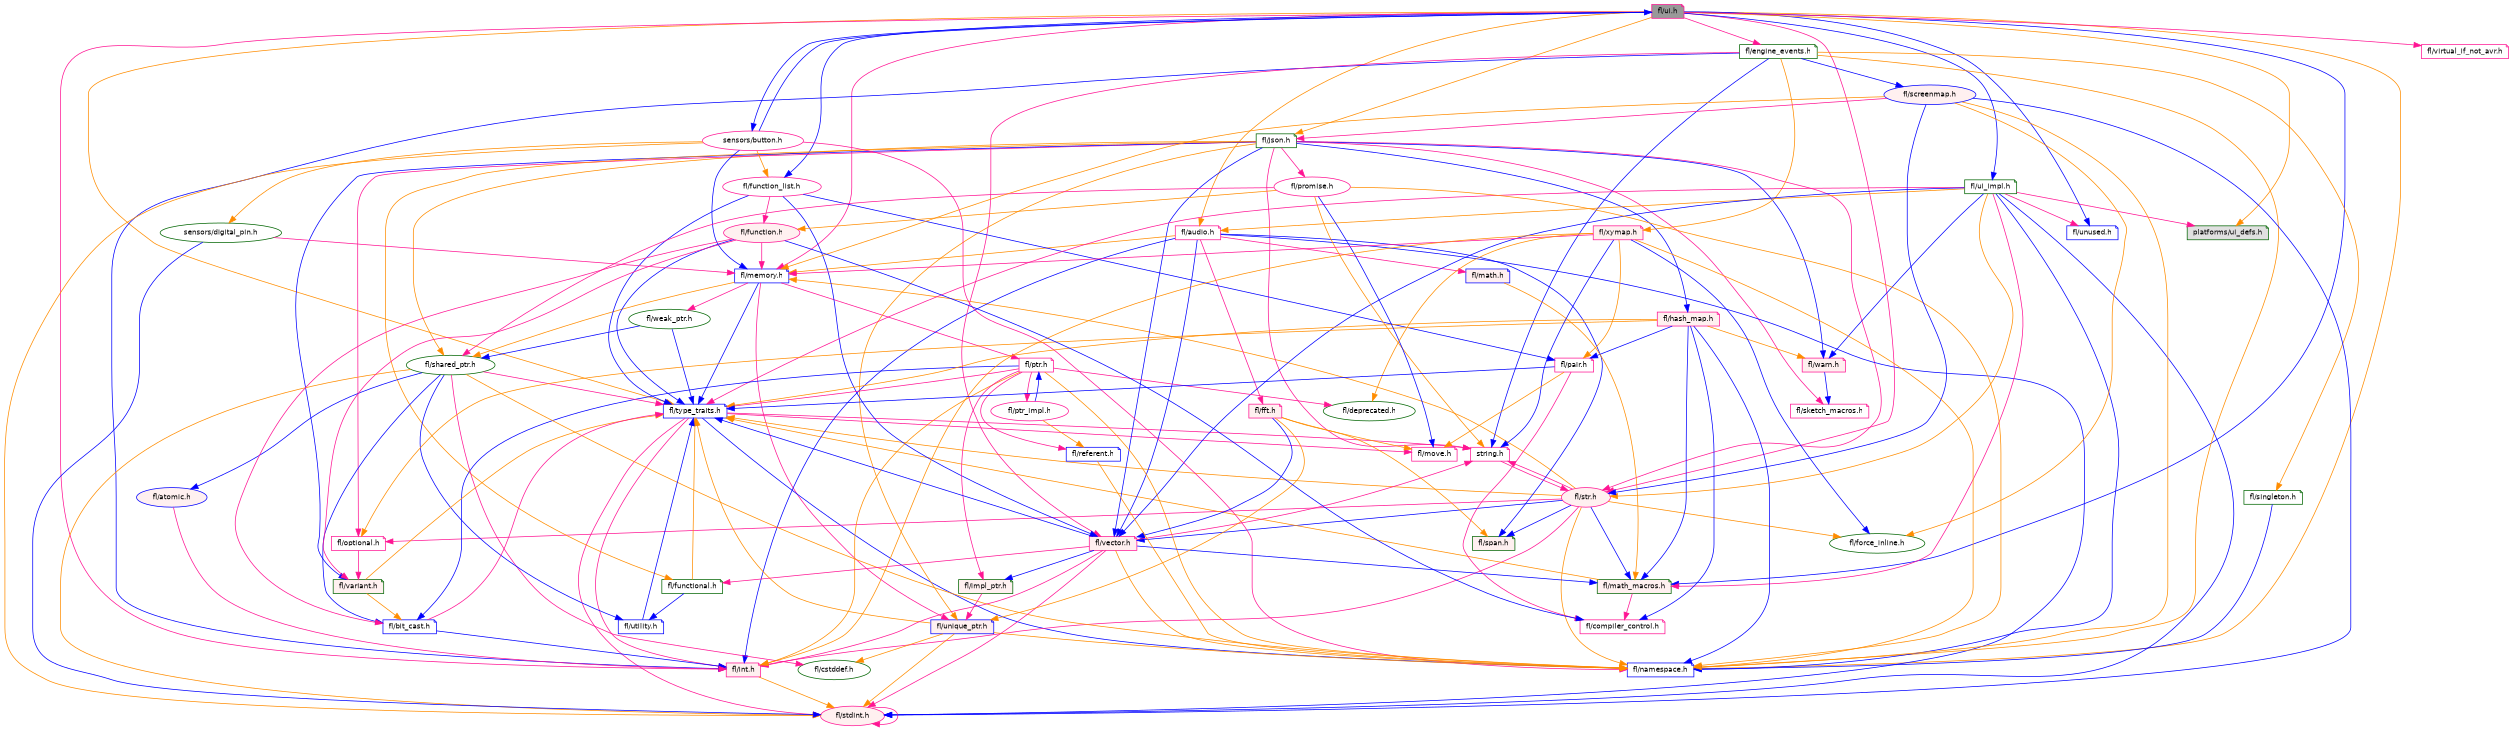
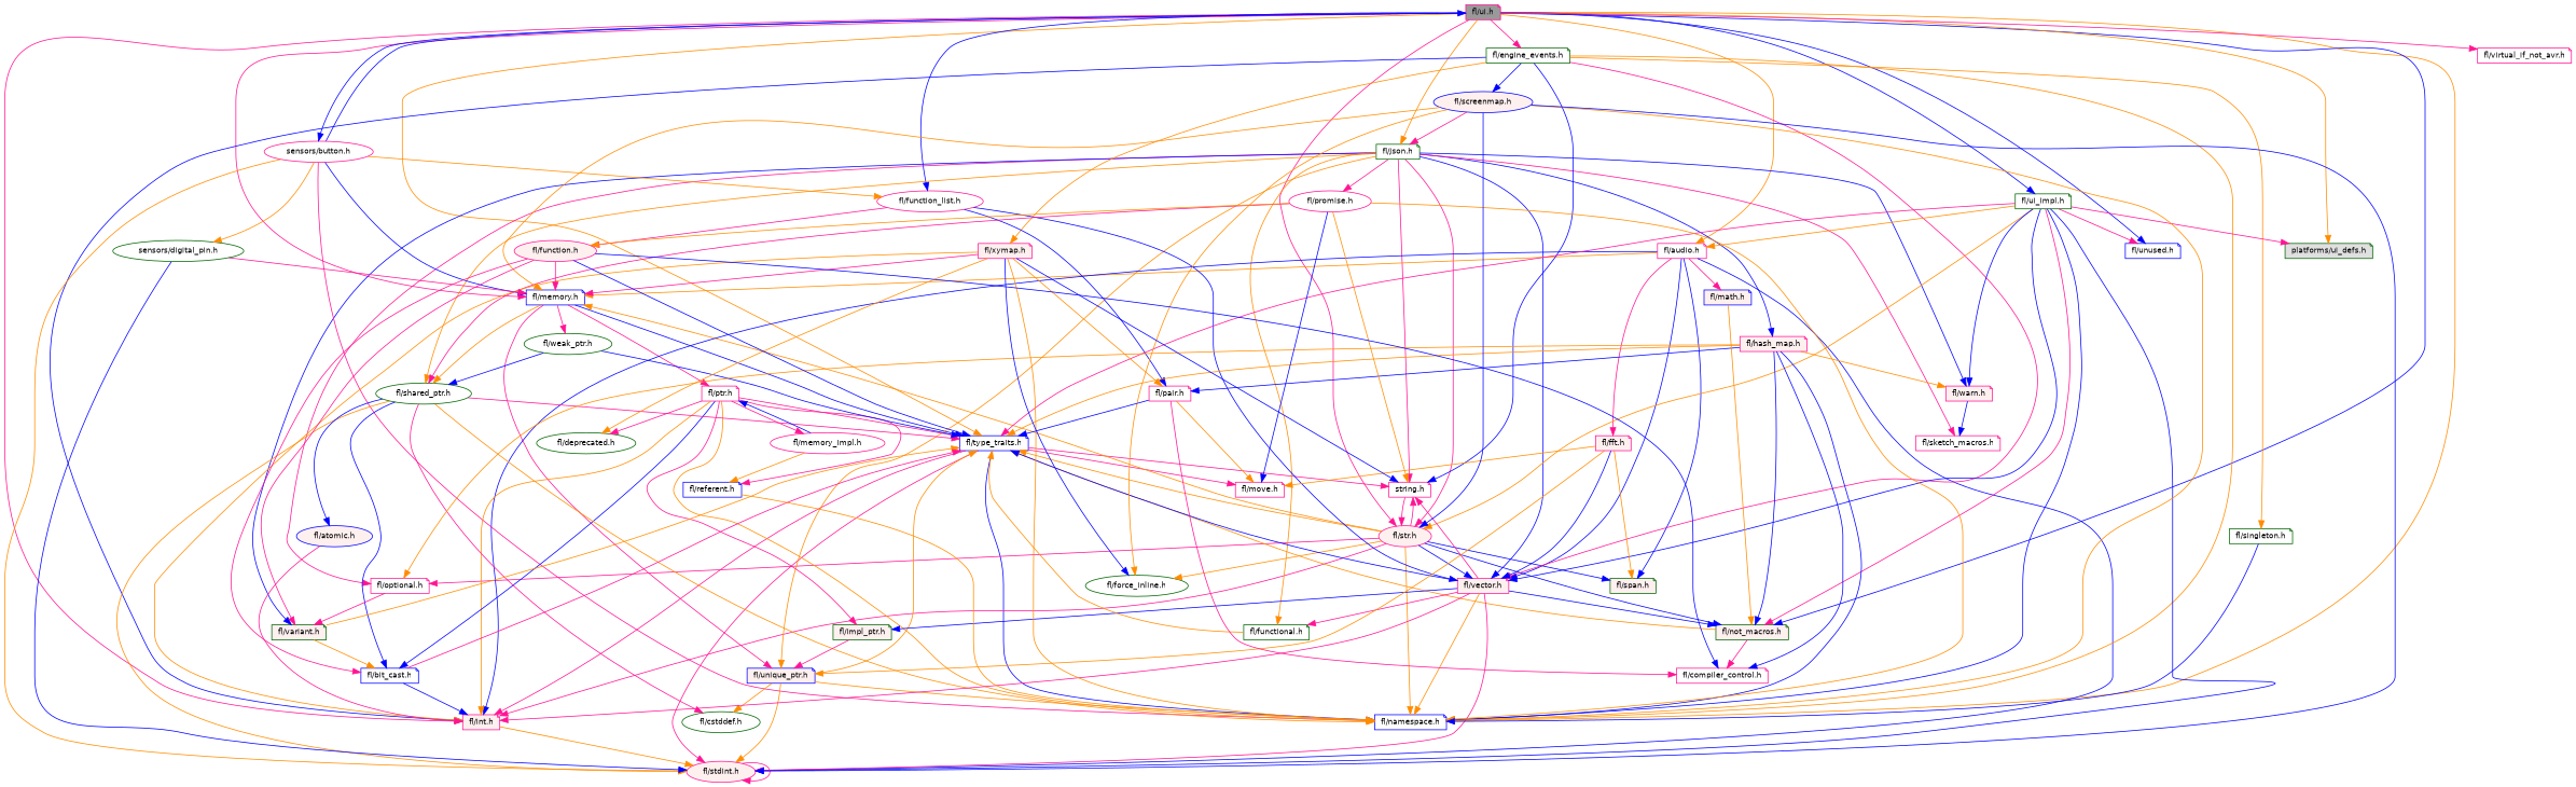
  digraph {
    node [color=deeppink fillcolor=white fontname=Helvetica fontsize=10 shape=note style=filled]
    edge [color=blue fontname=Helvetica fontsize=10 labelfontname=Helvetica labelfontsize=10 style=solid]
    n1 [fillcolor=grey60 fontcolor=black height=0.2 label="fl/ui.h" width=0.4]
    n2 [color=blue height=0.2 label="fl/namespace.h" width=0.4]
    n3 [color=blue height=0.2 label="fl/memory.h" width=0.4]
    n4 [color=blue height=0.2 label="fl/type_traits.h" width=0.4]
    n5 [fillcolor="#FFF0F0" height=0.2 label="fl/str.h" shape=ellipse width=0.4]
    n6 [fillcolor="#FFF0F0" height=0.2 label="fl/int.h" width=0.4]
-   n7 [color=darkgreen fillcolor="#FFF0F0" height=0.2 label="fl/math_macros.h" width=0.4]
+   n7 [color=darkgreen fillcolor="#FFF0F0" height=0.2 label="fl/not_macros.h" width=0.4]
    n8 [color=darkgreen height=0.2 label="fl/json.h" width=0.4]
    n9 [height=0.2 label="fl/audio.h" width=0.4]
    n10 [color=darkgreen height=0.2 label="fl/engine_events.h" width=0.4]
    n11 [height=0.2 label="fl/function_list.h" shape=ellipse width=0.4]
    n12 [color=darkgreen height=0.2 label="fl/ui_impl.h" width=0.4]
    n13 [color=blue height=0.2 label="fl/unused.h" width=0.4]
    n14 [color=darkgreen fillcolor="#E0E0E0" height=0.2 label="platforms/ui_defs.h" width=0.4]
    n15 [height=0.2 label="sensors/button.h" shape=ellipse width=0.4]
    n16 [height=0.2 label="fl/virtual_if_not_avr.h" width=0.4]
    n17 [height=0.2 label="fl/ptr.h" width=0.4]
    n18 [color=blue fillcolor="#FFF0F0" height=0.2 label="fl/unique_ptr.h" width=0.4]
    n19 [color=darkgreen height=0.2 label="fl/shared_ptr.h" shape=ellipse width=0.4]
    n20 [color=darkgreen height=0.2 label="fl/weak_ptr.h" shape=ellipse width=0.4]
    n21 [fillcolor="#FFF0F0" height=0.2 label="fl/stdint.h" shape=ellipse width=0.4]
    n22 [height=0.2 label="string.h" width=0.4]
    n23 [height=0.2 label="fl/move.h" width=0.4]
    n24 [height=0.2 label="fl/optional.h" width=0.4]
    n25 [fillcolor="#FFF0F0" height=0.2 label="fl/vector.h" width=0.4]
    n26 [color=darkgreen fillcolor="#FFF0F0" height=0.2 label="fl/span.h" width=0.4]
    n27 [color=darkgreen height=0.2 label="fl/force_inline.h" shape=ellipse width=0.4]
    n28 [height=0.2 label="fl/compiler_control.h" width=0.4]
    n29 [color=darkgreen fillcolor="#FFF0F0" height=0.2 label="fl/variant.h" width=0.4]
    n30 [color=darkgreen height=0.2 label="fl/functional.h" width=0.4]
    n31 [fillcolor="#FFF0F0" height=0.2 label="fl/hash_map.h" width=0.4]
    n32 [fillcolor="#FFF0F0" height=0.2 label="fl/warn.h" width=0.4]
    n33 [height=0.2 label="fl/sketch_macros.h" width=0.4]
    n34 [height=0.2 label="fl/promise.h" shape=ellipse width=0.4]
    n35 [fillcolor="#FFF0F0" height=0.2 label="fl/fft.h" width=0.4]
    n36 [color=blue fillcolor="#FFF0F0" height=0.2 label="fl/math.h" width=0.4]
    n37 [color=blue fillcolor="#FFF0F0" height=0.2 label="fl/screenmap.h" shape=ellipse width=0.4]
    n38 [color=darkgreen height=0.2 label="fl/singleton.h" width=0.4]
    n39 [fillcolor="#FFF0F0" height=0.2 label="fl/xymap.h" width=0.4]
    n40 [height=0.2 label="fl/pair.h" width=0.4]
    n41 [fillcolor="#FFF0F0" height=0.2 label="fl/function.h" shape=ellipse width=0.4]
    n42 [color=darkgreen height=0.2 label="sensors/digital_pin.h" shape=ellipse width=0.4]
    n43 [color=darkgreen fillcolor="#FFF0F0" height=0.2 label="fl/impl_ptr.h" width=0.4]
    n44 [color=blue height=0.2 label="fl/bit_cast.h" width=0.4]
    n45 [color=blue height=0.2 label="fl/referent.h" width=0.4]
    n46 [color=darkgreen height=0.2 label="fl/deprecated.h" shape=ellipse width=0.4]
-   n47 [height=0.2 label="fl/ptr_impl.h" shape=ellipse width=0.4]
+   n47 [height=0.2 label="fl/memory_impl.h" shape=ellipse width=0.4]
    n48 [color=darkgreen height=0.2 label="fl/cstddef.h" shape=ellipse width=0.4]
-   n49 [color=blue height=0.2 label="fl/utility.h" width=0.4]
    n50 [color=blue fillcolor="#FFF0F0" height=0.2 label="fl/atomic.h" shape=ellipse width=0.4]
    n1 -> n2 [color=darkorange]
    n1 -> n3 [color=deeppink]
    n1 -> n4 [color=darkorange]
    n1 -> n5 [color=deeppink]
    n1 -> n6 [color=deeppink]
    n1 -> n7
    n1 -> n8 [color=darkorange]
    n1 -> n9 [color=darkorange]
    n1 -> n10 [color=deeppink]
    n1 -> n11
    n1 -> n12
    n1 -> n13
    n1 -> n14 [color=darkorange]
    n1 -> n15
    n1 -> n16 [color=deeppink]
    n3 -> n4
    n3 -> n17 [color=deeppink]
    n3 -> n18 [color=deeppink]
    n3 -> n19 [color=darkorange]
    n3 -> n20 [color=deeppink]
    n4 -> n2
    n4 -> n6 [color=deeppink]
    n4 -> n21 [color=deeppink]
    n4 -> n22 [color=deeppink]
    n4 -> n23 [color=deeppink]
    n5 -> n2 [color=darkorange]
    n5 -> n3 [color=darkorange]
    n5 -> n4 [color=darkorange]
    n5 -> n6 [color=deeppink]
    n5 -> n7
    n5 -> n22 [color=deeppink]
    n5 -> n24 [color=deeppink]
    n5 -> n25
    n5 -> n26
    n5 -> n27 [color=darkorange]
    n6 -> n21 [color=darkorange]
    n7 -> n4 [color=darkorange]
    n7 -> n28 [color=deeppink]
    n8 -> n5 [color=deeppink]
    n8 -> n18 [color=darkorange]
    n8 -> n19 [color=darkorange]
    n8 -> n22 [color=deeppink]
    n8 -> n24 [color=deeppink]
    n8 -> n25
    n8 -> n29
    n8 -> n30 [color=darkorange]
    n8 -> n31
    n8 -> n32
    n8 -> n33 [color=deeppink]
    n8 -> n34 [color=deeppink]
    n9 -> n3 [color=darkorange]
    n9 -> n6
    n9 -> n21
    n9 -> n25
    n9 -> n26
    n9 -> n35 [color=deeppink]
    n9 -> n36 [color=deeppink]
    n10 -> n2 [color=darkorange]
    n10 -> n6
    n10 -> n22
    n10 -> n25 [color=deeppink]
    n10 -> n37
    n10 -> n38 [color=darkorange]
    n10 -> n39 [color=darkorange]
-   n11 -> n4
    n11 -> n25
    n11 -> n40
    n11 -> n41 [color=deeppink]
    n12 -> n2
    n12 -> n4 [color=deeppink]
    n12 -> n5 [color=darkorange]
    n12 -> n7 [color=deeppink]
    n12 -> n9 [color=darkorange]
    n12 -> n13 [color=deeppink]
    n12 -> n14 [color=deeppink]
    n12 -> n21
    n12 -> n25
    n12 -> n32
    n15 -> n1
    n15 -> n2 [color=deeppink]
    n15 -> n3
    n15 -> n11 [color=darkorange]
    n15 -> n21 [color=darkorange]
    n15 -> n42 [color=darkorange]
    n17 -> n2 [color=darkorange]
    n17 -> n4 [color=deeppink]
    n17 -> n6 [color=darkorange]
    n17 -> n43 [color=deeppink]
    n17 -> n44
    n17 -> n45 [color=deeppink]
    n17 -> n46 [color=deeppink]
    n17 -> n47 [color=deeppink]
    n18 -> n2 [color=darkorange]
    n18 -> n4 [color=darkorange]
    n18 -> n21 [color=darkorange]
    n18 -> n48 [color=darkorange]
    n19 -> n2 [color=darkorange]
    n19 -> n4 [color=deeppink]
    n19 -> n21 [color=darkorange]
    n19 -> n44
    n19 -> n48 [color=deeppink]
-   n19 -> n49
    n19 -> n50
    n20 -> n4
    n20 -> n19
    n21 -> n21 [color=deeppink]
    n22 -> n5 [color=deeppink]
    n24 -> n29 [color=deeppink]
    n25 -> n2 [color=darkorange]
    n25 -> n4
    n25 -> n6 [color=deeppink]
    n25 -> n7
    n25 -> n21 [color=deeppink]
    n25 -> n22 [color=deeppink]
    n25 -> n30 [color=deeppink]
    n25 -> n43
    n29 -> n4 [color=darkorange]
    n29 -> n44 [color=darkorange]
    n30 -> n4 [color=darkorange]
-   n30 -> n49
    n31 -> n2
    n31 -> n4 [color=darkorange]
    n31 -> n7
    n31 -> n24 [color=darkorange]
    n31 -> n28
    n31 -> n32 [color=darkorange]
    n31 -> n40
    n32 -> n33
    n34 -> n2 [color=darkorange]
    n34 -> n19 [color=deeppink]
    n34 -> n22 [color=darkorange]
    n34 -> n23
    n34 -> n41 [color=darkorange]
    n35 -> n18 [color=darkorange]
    n35 -> n23 [color=darkorange]
    n35 -> n25
    n35 -> n26 [color=darkorange]
    n36 -> n7 [color=darkorange]
    n37 -> n2 [color=darkorange]
    n37 -> n3 [color=darkorange]
    n37 -> n5
    n37 -> n8 [color=deeppink]
    n37 -> n21
    n37 -> n27 [color=darkorange]
    n38 -> n2
    n39 -> n2 [color=darkorange]
    n39 -> n3 [color=deeppink]
    n39 -> n6 [color=darkorange]
    n39 -> n22
    n39 -> n27
    n39 -> n40 [color=darkorange]
    n39 -> n46 [color=darkorange]
    n40 -> n4
    n40 -> n23 [color=darkorange]
    n40 -> n28 [color=deeppink]
    n41 -> n3 [color=deeppink]
    n41 -> n4
    n41 -> n28
    n41 -> n29 [color=deeppink]
    n41 -> n44 [color=deeppink]
    n42 -> n3 [color=deeppink]
    n42 -> n21
    n43 -> n18 [color=deeppink]
    n44 -> n4 [color=deeppink]
    n44 -> n6
    n45 -> n2 [color=darkorange]
    n47 -> n17
    n47 -> n45 [color=darkorange]
-   n49 -> n4
    n50 -> n6 [color=deeppink]
  }
